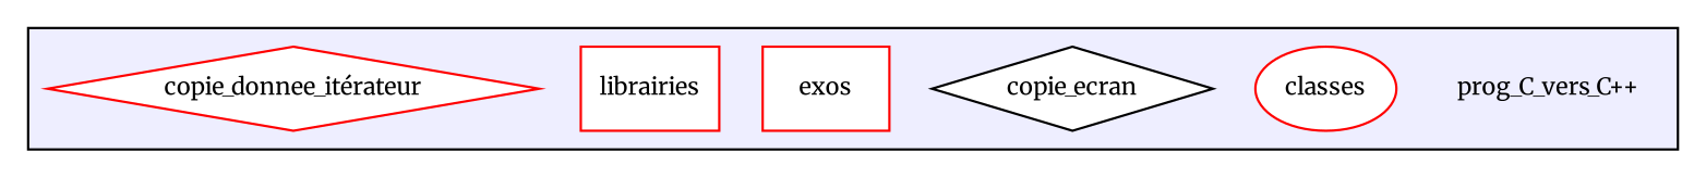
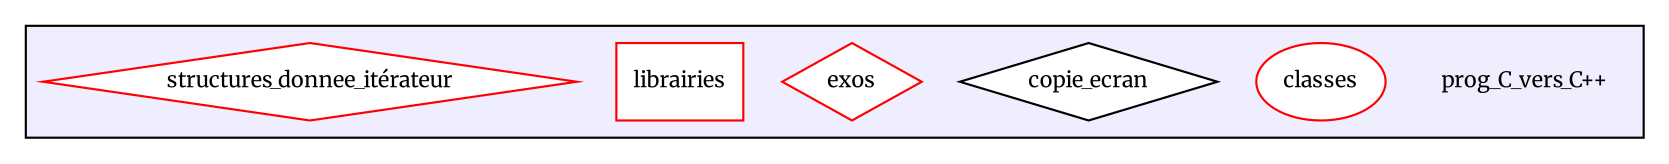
  digraph {
    compound=true
    fontname=Merriweather
    node [fontname=Merriweather fontsize=10 shape=diamond color=red fillcolor=white style=filled]
    n1 [label="prog_C_vers_C++" shape=plaintext color="" fillcolor="" style=""]
    n2 [label=classes shape=ellipse]
    n3 [color=black label=copie_ecran]
-   n4 [label=exos shape=box]
+   n4 [label=exos]
    n5 [label=librairies shape=box]
-   n6 [label="copie_donnee_itérateur"]
+   n6 [label="structures_donnee_itérateur"]
    subgraph cluster_1 {
      bgcolor="#eeeeff"
      pencolor=black
      n1
      n2
      n3
      n4
      n5
      n6
    }
  }
